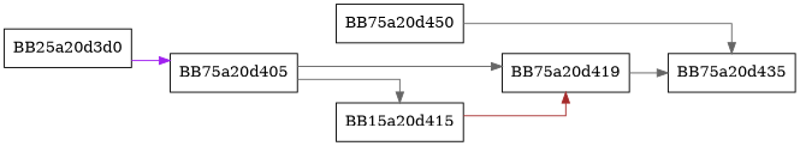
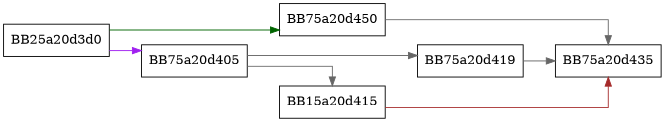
  digraph {
    rankdir=LR
    splines=ortho
    node [shape=box]
    edge [color=gray40]
    n1 [label=BB25a20d3d0]
    BB75a20d450
    BB75a20d405
    BB75a20d435
    BB75a20d419
    n6 [label=BB15a20d415]
+   n1 -> BB75a20d450 [color=darkgreen]
    n1 -> BB75a20d405 [color=purple]
    BB75a20d450 -> BB75a20d435
    BB75a20d405 -> BB75a20d419
    BB75a20d405 -> n6
    BB75a20d419 -> BB75a20d435
-   n6 -> BB75a20d419 [color=brown]
+   n6 -> BB75a20d435 [color=brown]
  }
